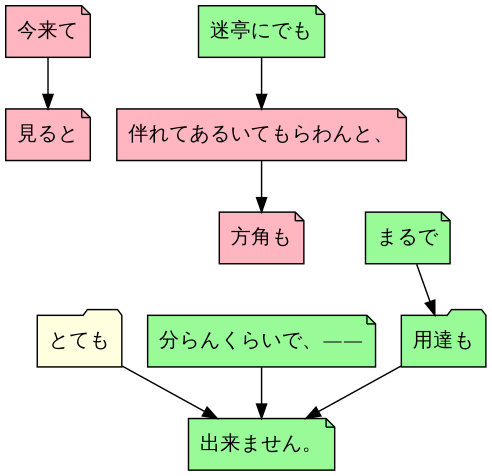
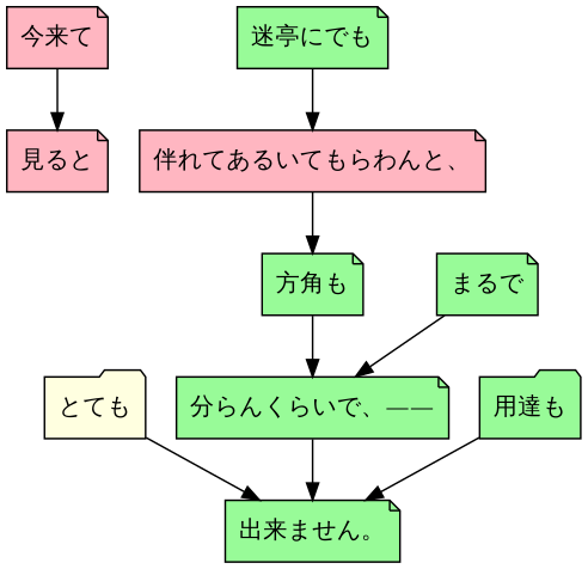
  digraph {
    node [fillcolor=palegreen shape=note style=filled]
    n1 [fillcolor=lightpink label="今来て"]
    n2 [fillcolor=lightpink label="見ると"]
    n3 [label="分らんくらいで、——"]
    n4 [label="出来ません。"]
    n5 [label="まるで"]
-   n6 [fillcolor=lightpink label="方角も"]
+   n6 [label="方角も"]
    n7 [label="迷亭にでも"]
    n8 [fillcolor=lightpink label="伴れてあるいてもらわんと、"]
    n9 [fillcolor=lightyellow label="とても" shape=folder]
    n10 [label="用達も" shape=folder]
    n1 -> n2
    n3 -> n4
-   n5 -> n10
+   n5 -> n3
+   n6 -> n3
    n7 -> n8
    n8 -> n6
    n9 -> n4
    n10 -> n4
  }
